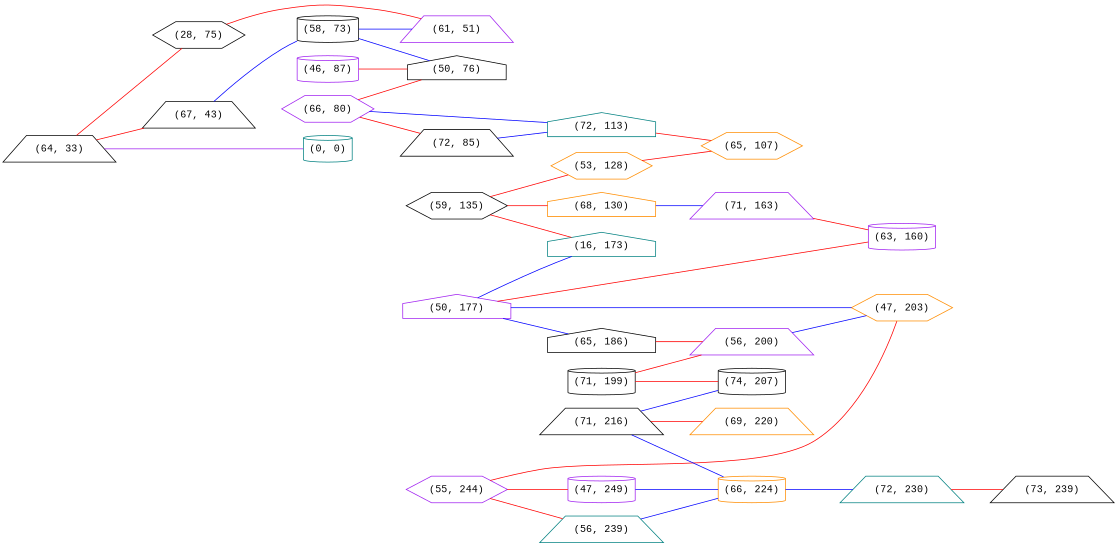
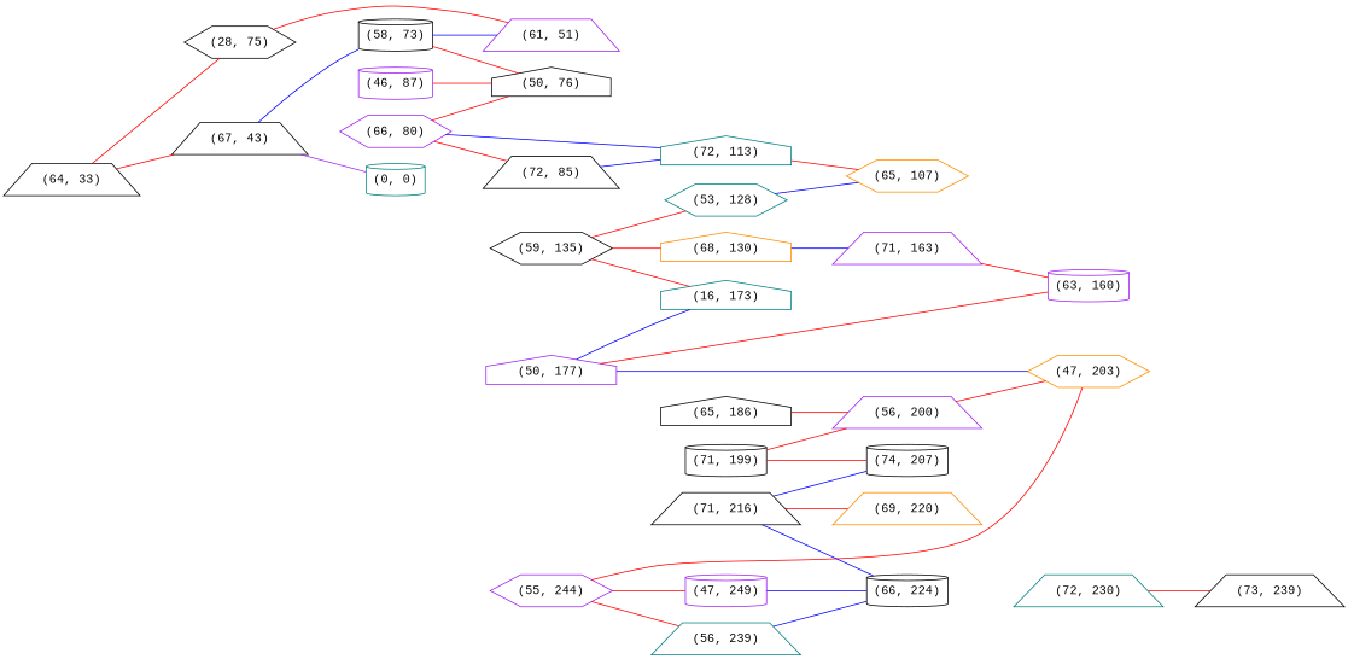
  graph {
    fontname="Liberation Mono"
    rankdir=LR
    node [color=black fontname="Liberation Mono" shape=trapezium]
    edge [color=red fontname="Liberation Mono" weight=1]
    "(28, 75)" [shape=hexagon]
    "(64, 33)"
    "(67, 43)"
    "(0, 0)" [color=teal shape=cylinder]
    "(61, 51)" [color=purple]
    "(58, 73)" [shape=cylinder]
    "(71, 199)" [shape=cylinder]
    "(56, 200)" [color=purple]
    "(74, 207)" [shape=cylinder]
    "(47, 203)" [color=darkorange shape=hexagon]
    "(50, 177)" [color=purple shape=house]
    "(65, 186)" [shape=house]
    "(16, 173)" [color=teal shape=house]
    "(63, 160)" [color=purple shape=cylinder]
    "(55, 244)" [color=purple shape=hexagon]
    "(47, 249)" [color=purple shape=cylinder]
    "(56, 239)" [color=teal]
-   "(66, 224)" [color=darkorange shape=cylinder]
+   "(66, 224)" [shape=cylinder]
    "(59, 135)" [shape=hexagon]
    "(68, 130)" [color=darkorange shape=house]
-   "(53, 128)" [color=darkorange shape=hexagon]
+   "(53, 128)" [color=teal shape=hexagon]
    "(71, 163)" [color=purple]
    "(65, 107)" [color=darkorange shape=hexagon]
    "(46, 87)" [color=purple shape=cylinder]
    n25 [label="(50, 76)" shape=house]
    "(72, 113)" [color=teal shape=house]
    "(72, 230)" [color=teal]
    "(71, 216)"
    "(69, 220)" [color=darkorange]
    "(66, 80)" [color=purple shape=hexagon]
    "(72, 85)"
    "(73, 239)"
    "(28, 75)" -- "(61, 51)"
    "(64, 33)" -- "(28, 75)"
    "(64, 33)" -- "(67, 43)"
-   "(64, 33)" -- "(0, 0)" [color=purple weight=4]
+   "(67, 43)" -- "(0, 0)" [color=purple weight=4]
    "(67, 43)" -- "(58, 73)" [color=blue weight=3]
    "(58, 73)" -- "(61, 51)" [color=blue weight=3]
-   "(58, 73)" -- n25 [color=blue]
+   "(58, 73)" -- n25
    "(71, 199)" -- "(56, 200)"
    "(71, 199)" -- "(74, 207)"
-   "(56, 200)" -- "(47, 203)" [color=blue]
+   "(56, 200)" -- "(47, 203)"
    "(50, 177)" -- "(47, 203)" [color=blue weight=3]
-   "(50, 177)" -- "(65, 186)" [color=blue weight=3]
    "(50, 177)" -- "(16, 173)" [color=blue weight=3]
    "(50, 177)" -- "(63, 160)"
    "(65, 186)" -- "(56, 200)"
    "(55, 244)" -- "(47, 203)"
    "(55, 244)" -- "(47, 249)"
    "(55, 244)" -- "(56, 239)"
    "(47, 249)" -- "(66, 224)" [color=blue weight=3]
    "(56, 239)" -- "(66, 224)" [color=blue weight=3]
-   "(66, 224)" -- "(72, 230)" [color=blue weight=3]
    "(59, 135)" -- "(16, 173)"
    "(59, 135)" -- "(68, 130)"
    "(59, 135)" -- "(53, 128)"
    "(68, 130)" -- "(71, 163)" [color=blue weight=3]
-   "(53, 128)" -- "(65, 107)"
+   "(53, 128)" -- "(65, 107)" [color=blue]
    "(71, 163)" -- "(63, 160)"
    "(46, 87)" -- n25
    "(72, 113)" -- "(65, 107)"
    "(72, 230)" -- "(73, 239)"
    "(71, 216)" -- "(74, 207)" [color=blue weight=3]
    "(71, 216)" -- "(66, 224)" [color=blue weight=3]
    "(71, 216)" -- "(69, 220)"
    "(66, 80)" -- n25
    "(66, 80)" -- "(72, 113)" [color=blue weight=3]
    "(66, 80)" -- "(72, 85)"
    "(72, 85)" -- "(72, 113)" [color=blue weight=3]
  }
